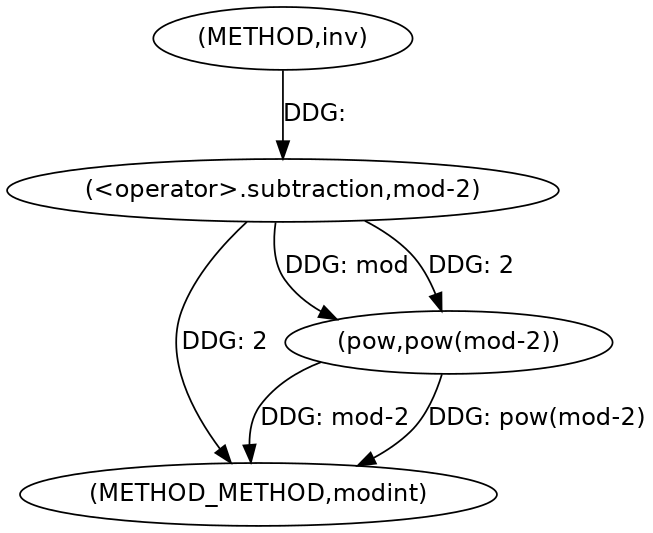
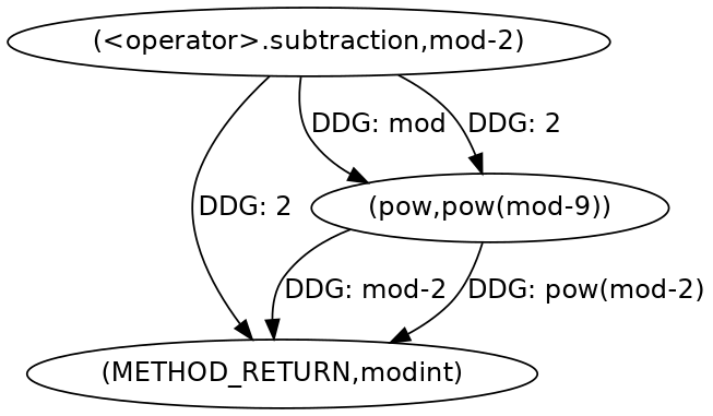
  digraph {
    fontname="DejaVu Sans"
    node [fontname="DejaVu Sans"]
    edge [fontname="DejaVu Sans"]
-   n1 [label="(METHOD,inv)"]
    n2 [label="(<operator>.subtraction,mod-2)"]
-   n3 [label="(METHOD_METHOD,modint)"]
-   n4 [label="(pow,pow(mod-2))"]
-   n1 -> n2 [label="DDG: "]
+   n3 [label="(METHOD_RETURN,modint)"]
+   n4 [label="(pow,pow(mod-9))"]
    n2 -> n3 [label="DDG: 2"]
    n2 -> n4 [label="DDG: mod"]
    n2 -> n4 [label="DDG: 2"]
    n4 -> n3 [label="DDG: mod-2"]
    n4 -> n3 [label="DDG: pow(mod-2)"]
  }
